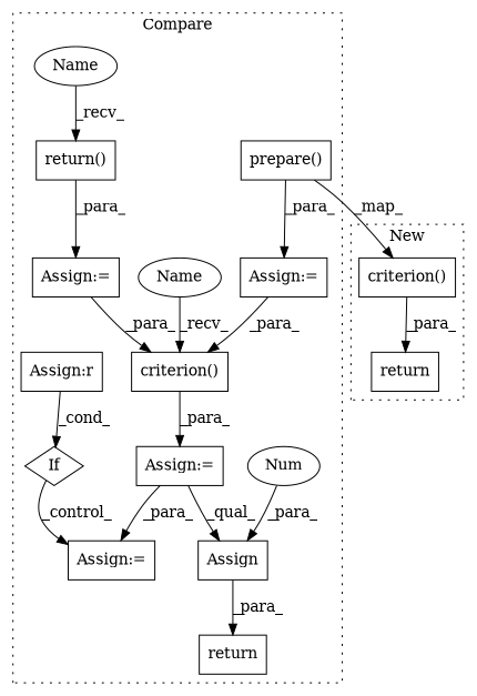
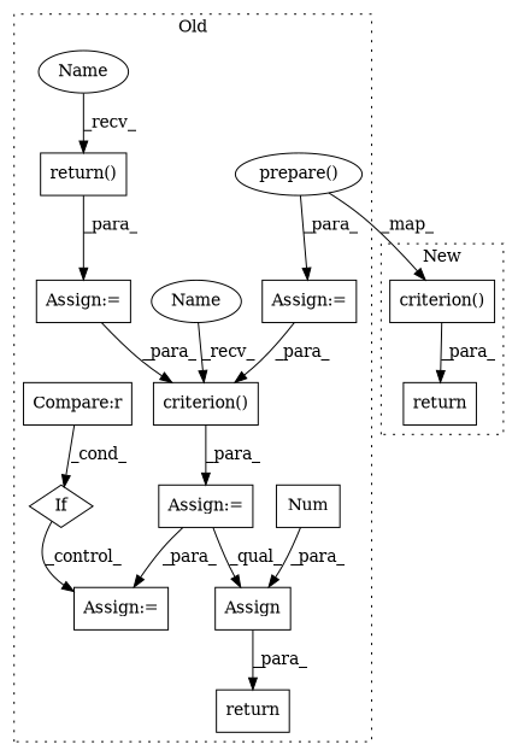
  digraph {
    node [a=75 l=3 s=8538 shape=box]
    n1 [l="15,1" label="criterion()" s="8593,8632"]
    n2 [a=68 label="Assign:=" s=8590]
    n3 [a=68 label="Assign:=" s=8535]
    n4 [a=93 l=7 label=return s=8708]
    n5 [l=39 label="return()"]
    n6 [a=68 l=4 label="Assign:=" s=8685]
    n7 [a=96 label=If s=8642 shape=diamond]
-   n8 [a=40 l=22 label="Assign:r" s=8645]
+   n8 [a=40 l=22 label="Compare:r" s=8645]
    n9 [a=63 l="12,0" label=Assign s="8715,0"]
-   n10 [l="23,1" label="prepare()" s="8468,8515"]
-   n11 [a=76 l=1 label=Num s=8725 shape=ellipse]
+   n10 [l="23,1" label="prepare()" s="8468,8515" shape=ellipse]
+   n11 [a=76 l=1 label=Num s=8725]
    n12 [a=68 label="Assign:=" s=8465]
    n13 [a=87 l=4 label=Name s=8593 shape=ellipse]
    n14 [a=87 l=4 label=Name shape=ellipse]
    n15 [a=93 l=7 label=return s=8351]
    n16 [l="15,1" label="criterion()" s="8358,8409"]
    subgraph cluster_1 {
-     label=Compare
+     label=Old
      style=dotted
      n1
      n2
      n3
      n4
      n5
      n6
      n7
      n8
      n9
      n10
      n11
      n12
      n13
      n14
    }
    subgraph cluster_2 {
      label=New
      style=dotted
      n15
      n16
    }
    n1 -> n2 [label=_para_]
    n2 -> n6 [label=_para_]
    n2 -> n9 [label=_qual_]
    n3 -> n1 [label=_para_]
    n5 -> n3 [label=_para_]
    n7 -> n6 [label=_control_]
    n8 -> n7 [label=_cond_]
    n9 -> n4 [label=_para_]
    n10 -> n12 [label=_para_]
    n10 -> n16 [label=_map_]
    n11 -> n9 [label=_para_]
    n12 -> n1 [label=_para_]
    n13 -> n1 [label=_recv_]
    n14 -> n5 [label=_recv_]
    n16 -> n15 [label=_para_]
  }
